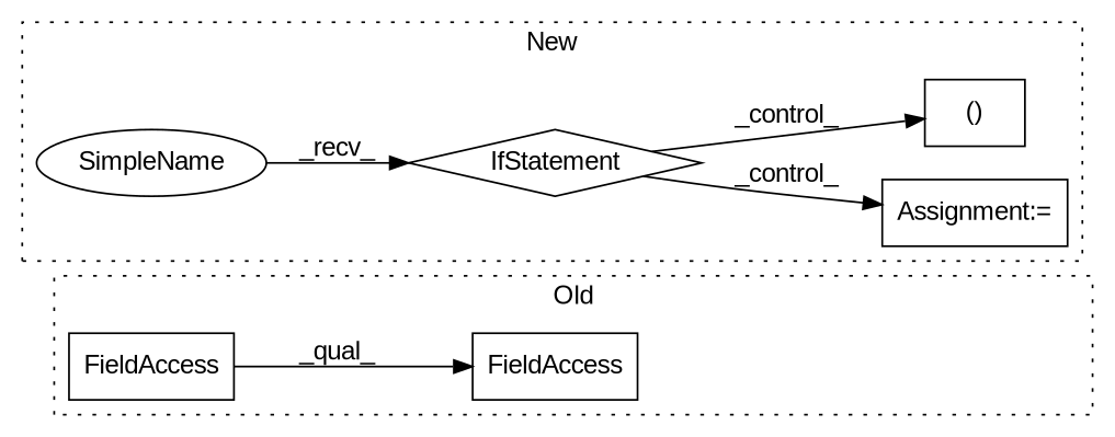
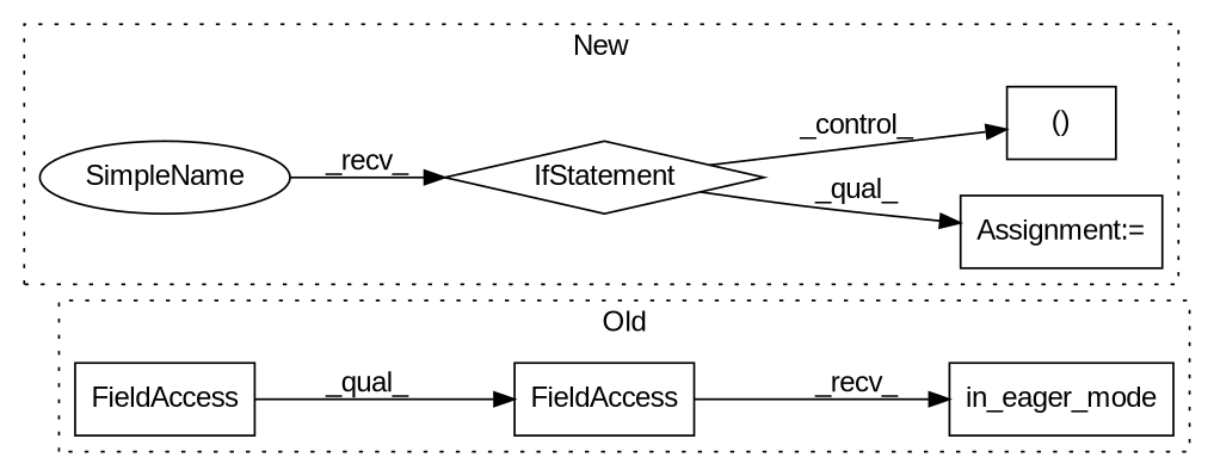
  digraph {
    fontname="Liberation Sans"
    rankdir=LR
    node [a=22 fontname="Liberation Sans" s=33309 shape=box]
    edge [fontname="Liberation Sans"]
+   n1 [a=32 l=15 label=in_eager_mode s=33334]
    n2 [l=24 label=FieldAccess]
    n3 [l=18 label=FieldAccess]
    n4 [a=25 l="4,2" label=IfStatement s="34241,34275" shape=diamond]
    n5 [a=42 label=SimpleName shape=ellipse s=""]
    n6 [a=7 l=2 label="Assignment:=" s=34550]
    n7 [a=106 l=60 label="()" s=34490]
    subgraph cluster_1 {
      label=Old
      style=dotted
+     n1
      n2
      n3
    }
    subgraph cluster_2 {
      label=New
      style=dotted
      n4
      n5
      n6
      n7
    }
+   n2 -> n1 [label=_recv_]
    n3 -> n2 [label=_qual_]
-   n4 -> n6 [label=_control_]
+   n4 -> n6 [label=_qual_]
    n4 -> n7 [label=_control_]
    n5 -> n4 [label=_recv_]
  }
